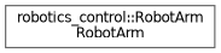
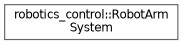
  digraph {
    rankdir=LR
-   n1 [color=grey40 fillcolor=white fontname=Helvetica fontsize=10 height=0.2 label="robotics_control::RobotArm\lRobotArm" shape=box style=filled width=0.4]
+   n1 [color=grey40 fillcolor=white fontname=Helvetica fontsize=10 height=0.2 label="robotics_control::RobotArm\lSystem" shape=box style=filled width=0.4]
  }
